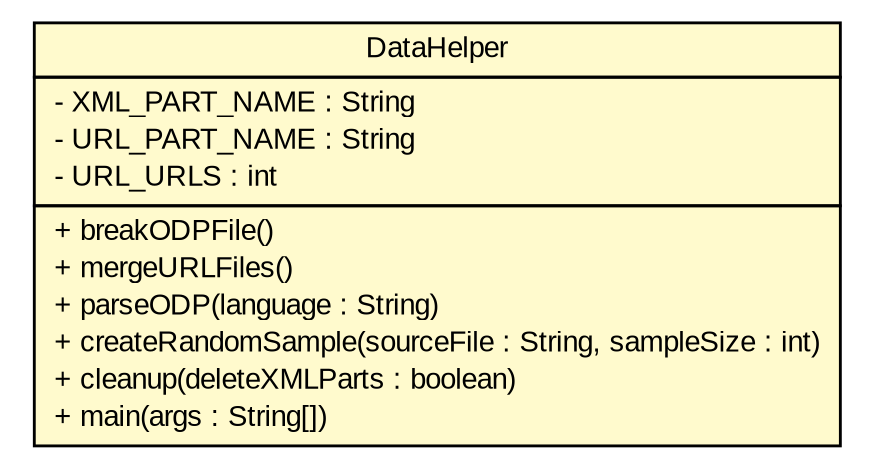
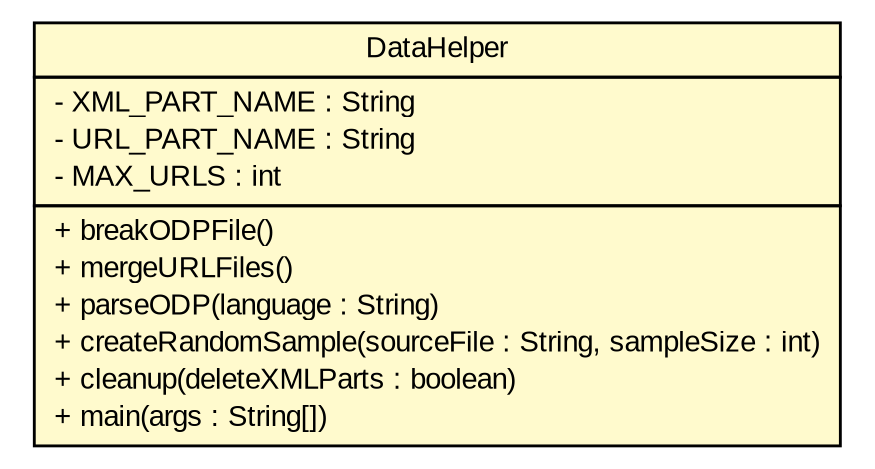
  digraph {
    nodesep=0.25
    ranksep=0.5
-   n1 [fontcolor=black fontname=arial fontsize=10.0 label=<<table title="tud.iir.classification.page.DataHelper" border="0" cellborder="1" cellspacing="0" cellpadding="2" port="p" bgcolor="lemonChiffon" href="./DataHelper.html"> 		<tr><td><table border="0" cellspacing="0" cellpadding="1"> <tr><td align="center" balign="center"> DataHelper </td></tr> 		</table></td></tr> 		<tr><td><table border="0" cellspacing="0" cellpadding="1"> <tr><td align="left" balign="left"> - XML_PART_NAME : String </td></tr> <tr><td align="left" balign="left"> - URL_PART_NAME : String </td></tr> <tr><td align="left" balign="left"> - URL_URLS : int </td></tr> 		</table></td></tr> 		<tr><td><table border="0" cellspacing="0" cellpadding="1"> <tr><td align="left" balign="left"> + breakODPFile() </td></tr> <tr><td align="left" balign="left"> + mergeURLFiles() </td></tr> <tr><td align="left" balign="left"> + parseODP(language : String) </td></tr> <tr><td align="left" balign="left"> + createRandomSample(sourceFile : String, sampleSize : int) </td></tr> <tr><td align="left" balign="left"> + cleanup(deleteXMLParts : boolean) </td></tr> <tr><td align="left" balign="left"> + main(args : String[]) </td></tr> 		</table></td></tr> 		</table>> shape=plaintext]
+   n1 [fontcolor=black fontname=arial fontsize=10.0 label=<<table title="tud.iir.classification.page.DataHelper" border="0" cellborder="1" cellspacing="0" cellpadding="2" port="p" bgcolor="lemonChiffon" href="./DataHelper.html"> 		<tr><td><table border="0" cellspacing="0" cellpadding="1"> <tr><td align="center" balign="center"> DataHelper </td></tr> 		</table></td></tr> 		<tr><td><table border="0" cellspacing="0" cellpadding="1"> <tr><td align="left" balign="left"> - XML_PART_NAME : String </td></tr> <tr><td align="left" balign="left"> - URL_PART_NAME : String </td></tr> <tr><td align="left" balign="left"> - MAX_URLS : int </td></tr> 		</table></td></tr> 		<tr><td><table border="0" cellspacing="0" cellpadding="1"> <tr><td align="left" balign="left"> + breakODPFile() </td></tr> <tr><td align="left" balign="left"> + mergeURLFiles() </td></tr> <tr><td align="left" balign="left"> + parseODP(language : String) </td></tr> <tr><td align="left" balign="left"> + createRandomSample(sourceFile : String, sampleSize : int) </td></tr> <tr><td align="left" balign="left"> + cleanup(deleteXMLParts : boolean) </td></tr> <tr><td align="left" balign="left"> + main(args : String[]) </td></tr> 		</table></td></tr> 		</table>> shape=plaintext]
  }
